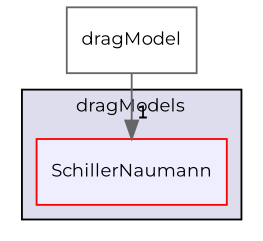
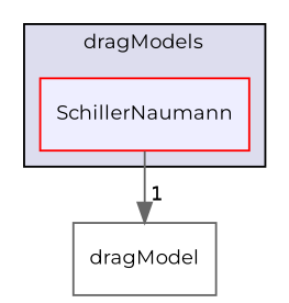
  digraph {
    compound=true
    fontname=Montserrat
    node [fontname=Montserrat fontsize=10 shape=box]
    n1 [fillcolor="#eeeeff" label=SchillerNaumann pencolor=black style=filled color=red]
    n2 [label=dragModel color=gray40]
    subgraph cluster_1 {
      bgcolor="#ddddee"
      fontsize=10
      label=dragModels
      pencolor=black
      n1
    }
-   n2 -> n1 [headlabel=1 labeldistance=1.5 labelfontname=Helvetica labelfontsize=10 color=gray40 fontname=Montserrat]
+   n1 -> n2 [headlabel=1 labeldistance=1.5 labelfontname=Helvetica labelfontsize=10 color=gray40 fontname=Montserrat]
  }
